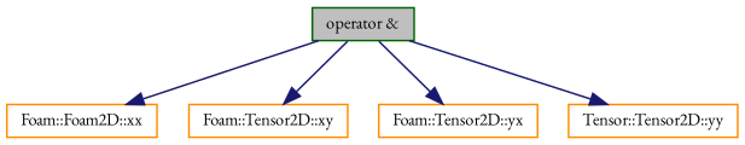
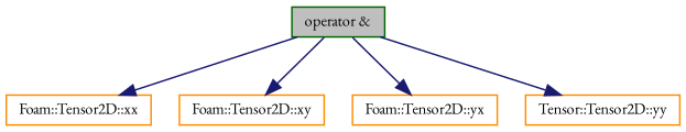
  digraph {
    fontname="EB Garamond"
    rankdir=TB
    node [color=darkorange fontname="EB Garamond" fontsize=10 shape=record]
    edge [color=midnightblue fontname="EB Garamond" fontsize=10 labelfontname=Helvetica labelfontsize=10 style=solid]
    n1 [color=darkgreen fillcolor=grey75 fontcolor=black height=0.2 label="operator &" style=filled width=0.4]
-   n2 [height=0.2 label="Foam::Foam2D::xx" width=0.4]
+   n2 [height=0.2 label="Foam::Tensor2D::xx" width=0.4]
    n3 [height=0.2 label="Foam::Tensor2D::xy" width=0.4]
    n4 [height=0.2 label="Foam::Tensor2D::yx" width=0.4]
    n5 [height=0.2 label="Tensor::Tensor2D::yy" width=0.4]
    n1 -> n2
    n1 -> n3
    n1 -> n4
    n1 -> n5
  }
